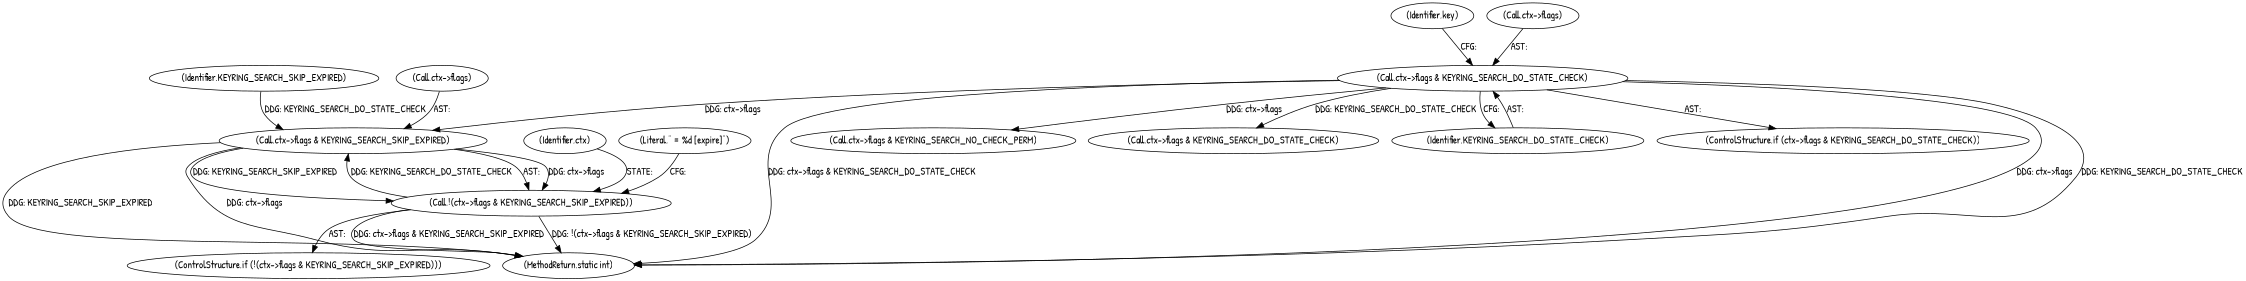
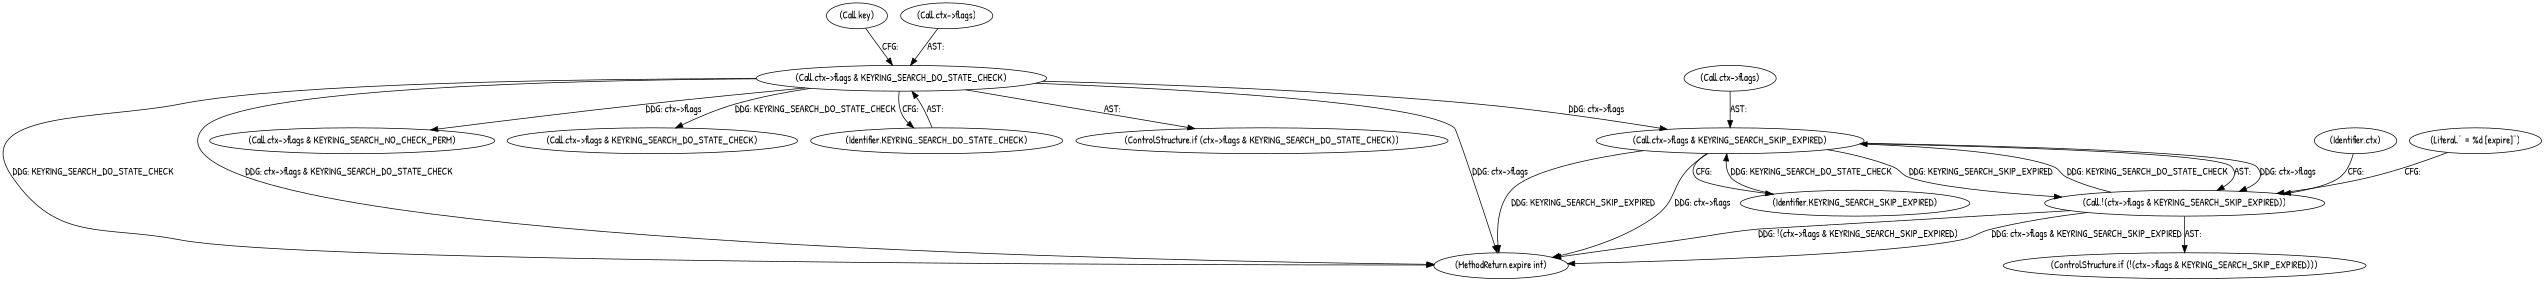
  digraph {
    fontname="Patrick Hand"
    node [fontname="Patrick Hand"]
    edge [fontname="Patrick Hand"]
    n1 [label="(Call,ctx->flags & KEYRING_SEARCH_SKIP_EXPIRED)"]
    n2 [label="(Call,!(ctx->flags & KEYRING_SEARCH_SKIP_EXPIRED))"]
-   n3 [label="(MethodReturn,static int)"]
+   n3 [label="(MethodReturn,expire int)"]
    n4 [label="(Identifier,KEYRING_SEARCH_SKIP_EXPIRED)"]
    n5 [label="(ControlStructure,if (!(ctx->flags & KEYRING_SEARCH_SKIP_EXPIRED)))"]
    n6 [label="(Call,ctx->flags & KEYRING_SEARCH_DO_STATE_CHECK)"]
    n7 [label="(Call,ctx->flags & KEYRING_SEARCH_NO_CHECK_PERM)"]
    n8 [label="(Call,ctx->flags & KEYRING_SEARCH_DO_STATE_CHECK)"]
    n9 [label="(Identifier,KEYRING_SEARCH_DO_STATE_CHECK)"]
    n10 [label="(ControlStructure,if (ctx->flags & KEYRING_SEARCH_DO_STATE_CHECK))"]
    n11 [label="(Identifier,ctx)"]
    n12 [label="(Literal,\" = %d [expire]\")"]
-   n13 [label="(Identifier,key)"]
+   n13 [label="(Call,key)"]
    n14 [label="(Call,ctx->flags)"]
    n15 [label="(Call,ctx->flags)"]
    n1 -> n2 [label="AST: "]
    n1 -> n2 [label="DDG: ctx->flags"]
    n1 -> n2 [label="DDG: KEYRING_SEARCH_SKIP_EXPIRED"]
    n1 -> n3 [label="DDG: KEYRING_SEARCH_SKIP_EXPIRED"]
    n1 -> n3 [label="DDG: ctx->flags"]
+   n1 -> n4 [label="CFG: "]
    n2 -> n1 [label="DDG: KEYRING_SEARCH_DO_STATE_CHECK"]
    n2 -> n3 [label="DDG: ctx->flags & KEYRING_SEARCH_SKIP_EXPIRED"]
    n2 -> n3 [label="DDG: !(ctx->flags & KEYRING_SEARCH_SKIP_EXPIRED)"]
    n2 -> n5 [label="AST: "]
    n4 -> n1 [label="DDG: KEYRING_SEARCH_DO_STATE_CHECK"]
    n6 -> n1 [label="DDG: ctx->flags"]
    n6 -> n3 [label="DDG: ctx->flags"]
    n6 -> n3 [label="DDG: KEYRING_SEARCH_DO_STATE_CHECK"]
    n6 -> n3 [label="DDG: ctx->flags & KEYRING_SEARCH_DO_STATE_CHECK"]
    n6 -> n7 [label="DDG: ctx->flags"]
    n6 -> n8 [label="DDG: KEYRING_SEARCH_DO_STATE_CHECK"]
    n6 -> n9 [label="CFG: "]
    n6 -> n10 [label="AST: "]
    n9 -> n6 [label="AST: "]
-   n11 -> n2 [label="STATE: "]
+   n11 -> n2 [label="CFG: "]
    n12 -> n2 [label="CFG: "]
    n13 -> n6 [label="CFG: "]
    n14 -> n1 [label="AST: "]
    n15 -> n6 [label="AST: "]
  }
